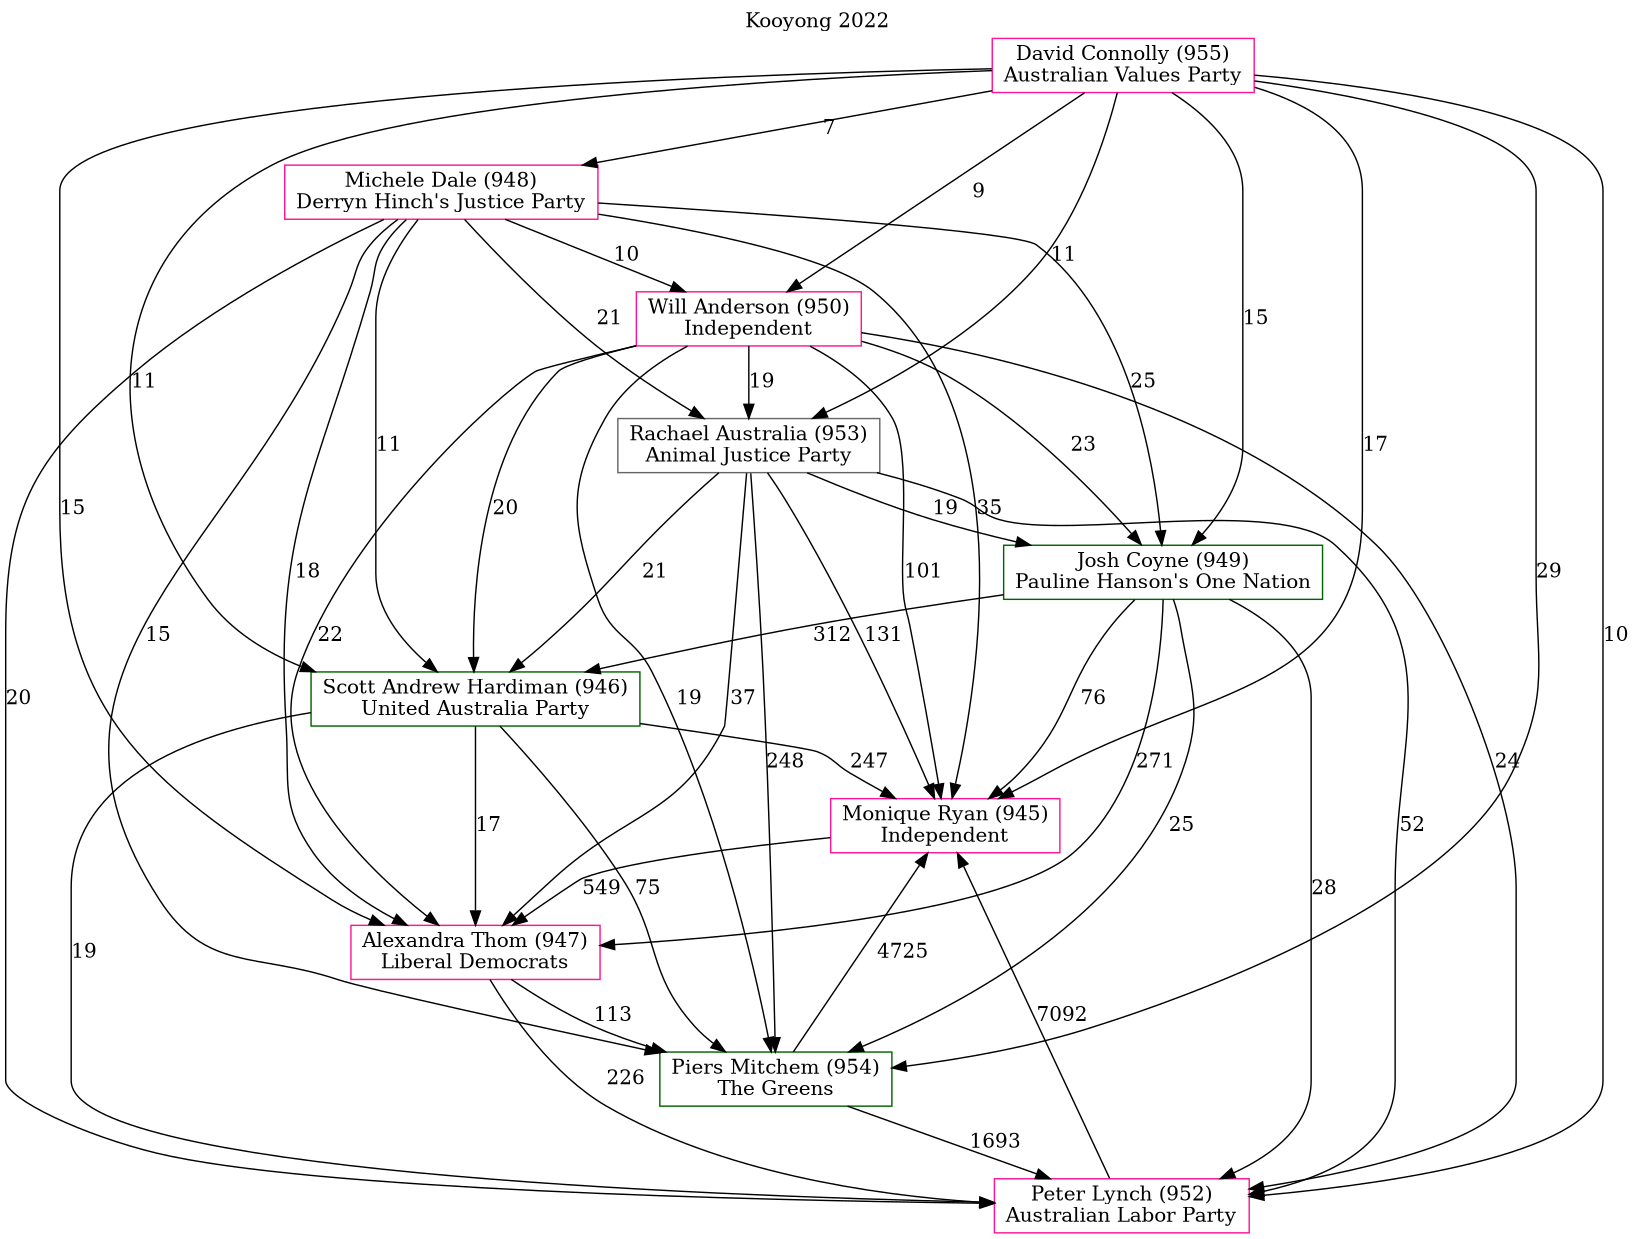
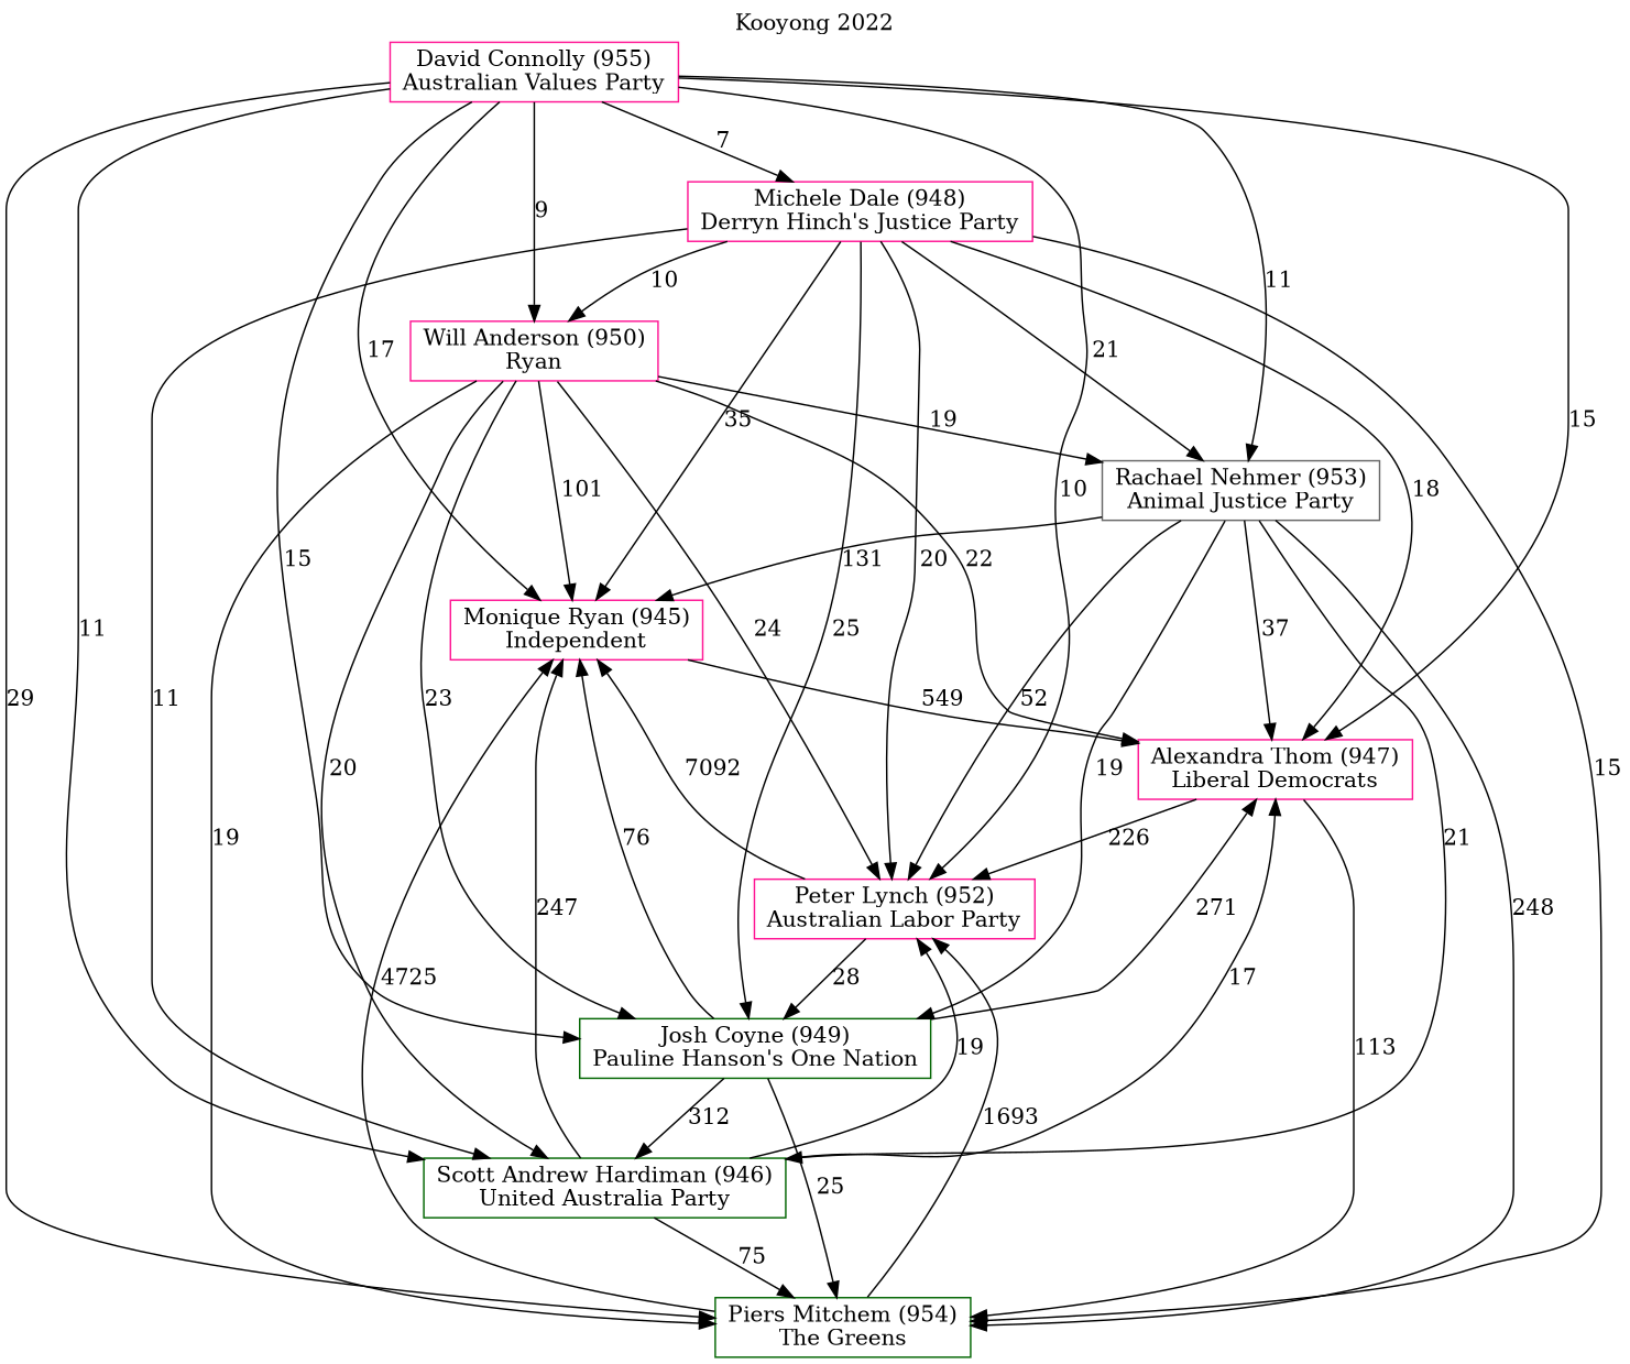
  digraph {
    label="Kooyong 2022"
    labelloc=t
    mclimit=10
    node [color=deeppink shape=box]
    n1 [label="Monique Ryan (945)\nIndependent"]
    n2 [label="Alexandra Thom (947)\nLiberal Democrats"]
    n3 [label="Peter Lynch (952)\nAustralian Labor Party"]
    n4 [color=darkgreen label="Piers Mitchem (954)\nThe Greens"]
    n5 [color=darkgreen label="Scott Andrew Hardiman (946)\nUnited Australia Party"]
    n6 [color=darkgreen label="Josh Coyne (949)\nPauline Hanson's One Nation"]
-   n7 [color=gray40 label="Rachael Australia (953)\nAnimal Justice Party"]
-   n8 [label="Will Anderson (950)\nIndependent"]
+   n7 [color=gray40 label="Rachael Nehmer (953)\nAnimal Justice Party"]
+   n8 [label="Will Anderson (950)\nRyan"]
    n9 [label="Michele Dale (948)\nDerryn Hinch's Justice Party"]
    n10 [label="David Connolly (955)\nAustralian Values Party"]
    n1 -> n2 [label=549]
    n2 -> n3 [label=226]
    n2 -> n4 [label=113]
    n3 -> n1 [label=7092]
    n4 -> n1 [label=4725]
    n4 -> n3 [label=1693]
    n5 -> n1 [label=247]
    n5 -> n2 [label=17]
    n5 -> n3 [label=19]
    n5 -> n4 [label=75]
    n6 -> n1 [label=76]
    n6 -> n2 [label=271]
-   n6 -> n3 [label=28]
+   n3 -> n6 [label=28]
    n6 -> n4 [label=25]
    n6 -> n5 [label=312]
    n7 -> n1 [label=131]
    n7 -> n2 [label=37]
    n7 -> n3 [label=52]
    n7 -> n4 [label=248]
    n7 -> n5 [label=21]
    n7 -> n6 [label=19]
    n8 -> n1 [label=101]
    n8 -> n2 [label=22]
    n8 -> n3 [label=24]
    n8 -> n4 [label=19]
    n8 -> n5 [label=20]
    n8 -> n6 [label=23]
    n8 -> n7 [label=19]
    n9 -> n1 [label=35]
    n9 -> n2 [label=18]
    n9 -> n3 [label=20]
    n9 -> n4 [label=15]
    n9 -> n5 [label=11]
    n9 -> n6 [label=25]
    n9 -> n7 [label=21]
    n9 -> n8 [label=10]
    n10 -> n1 [label=17]
    n10 -> n2 [label=15]
    n10 -> n3 [label=10]
    n10 -> n4 [label=29]
    n10 -> n5 [label=11]
    n10 -> n6 [label=15]
    n10 -> n7 [label=11]
    n10 -> n8 [label=9]
    n10 -> n9 [label=7]
  }
